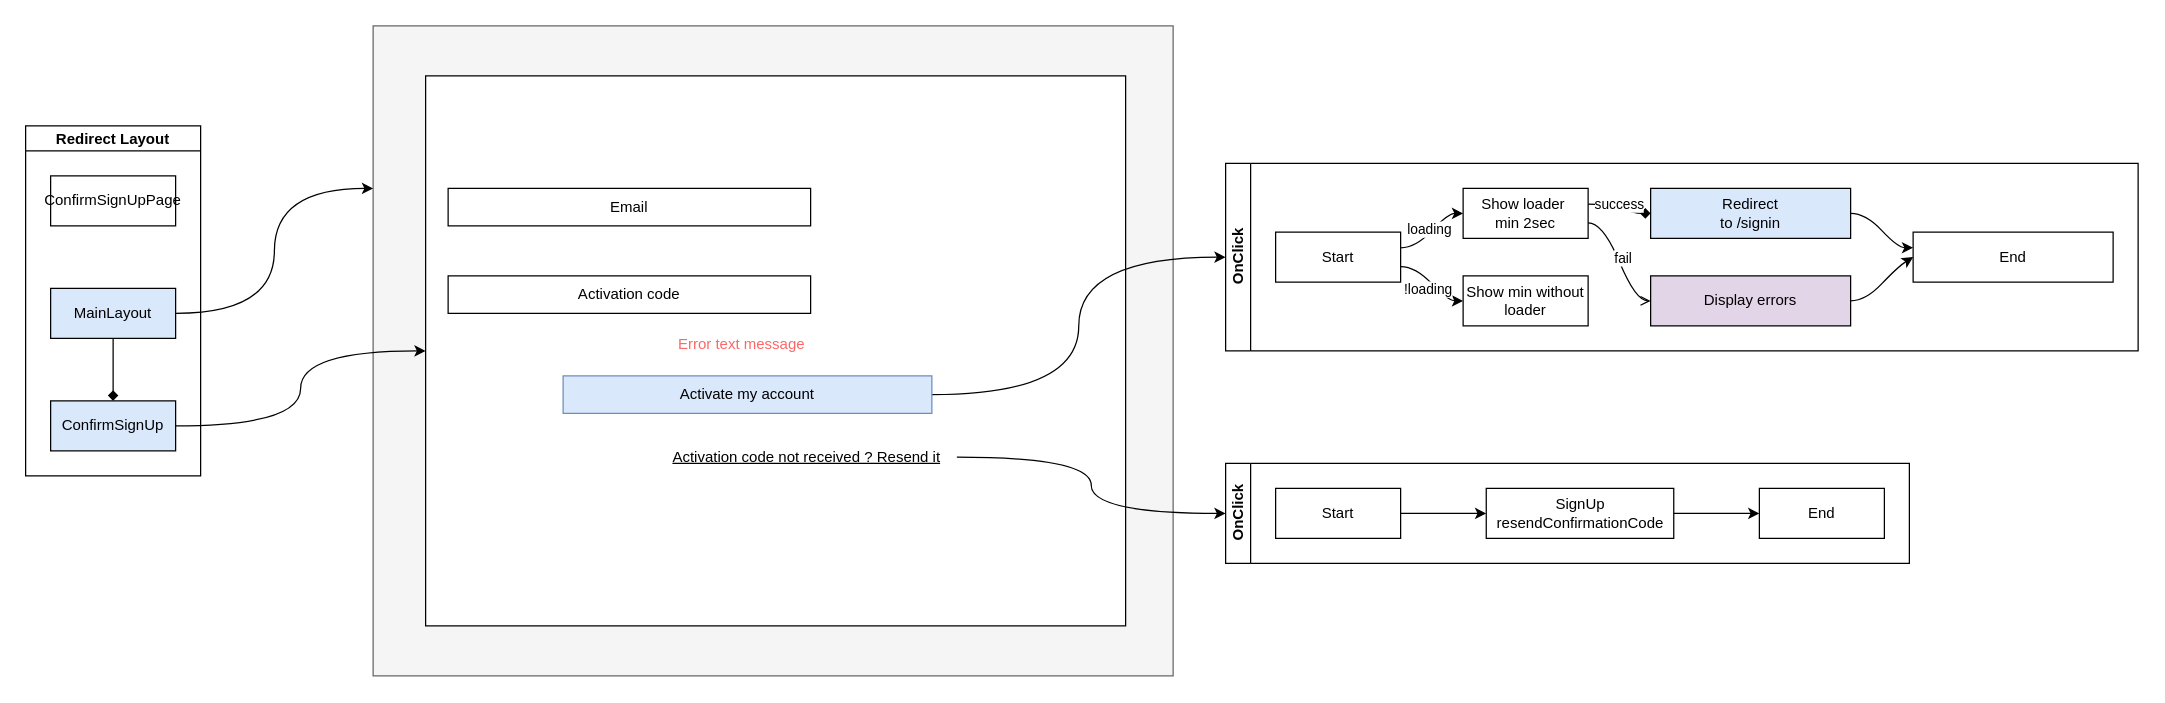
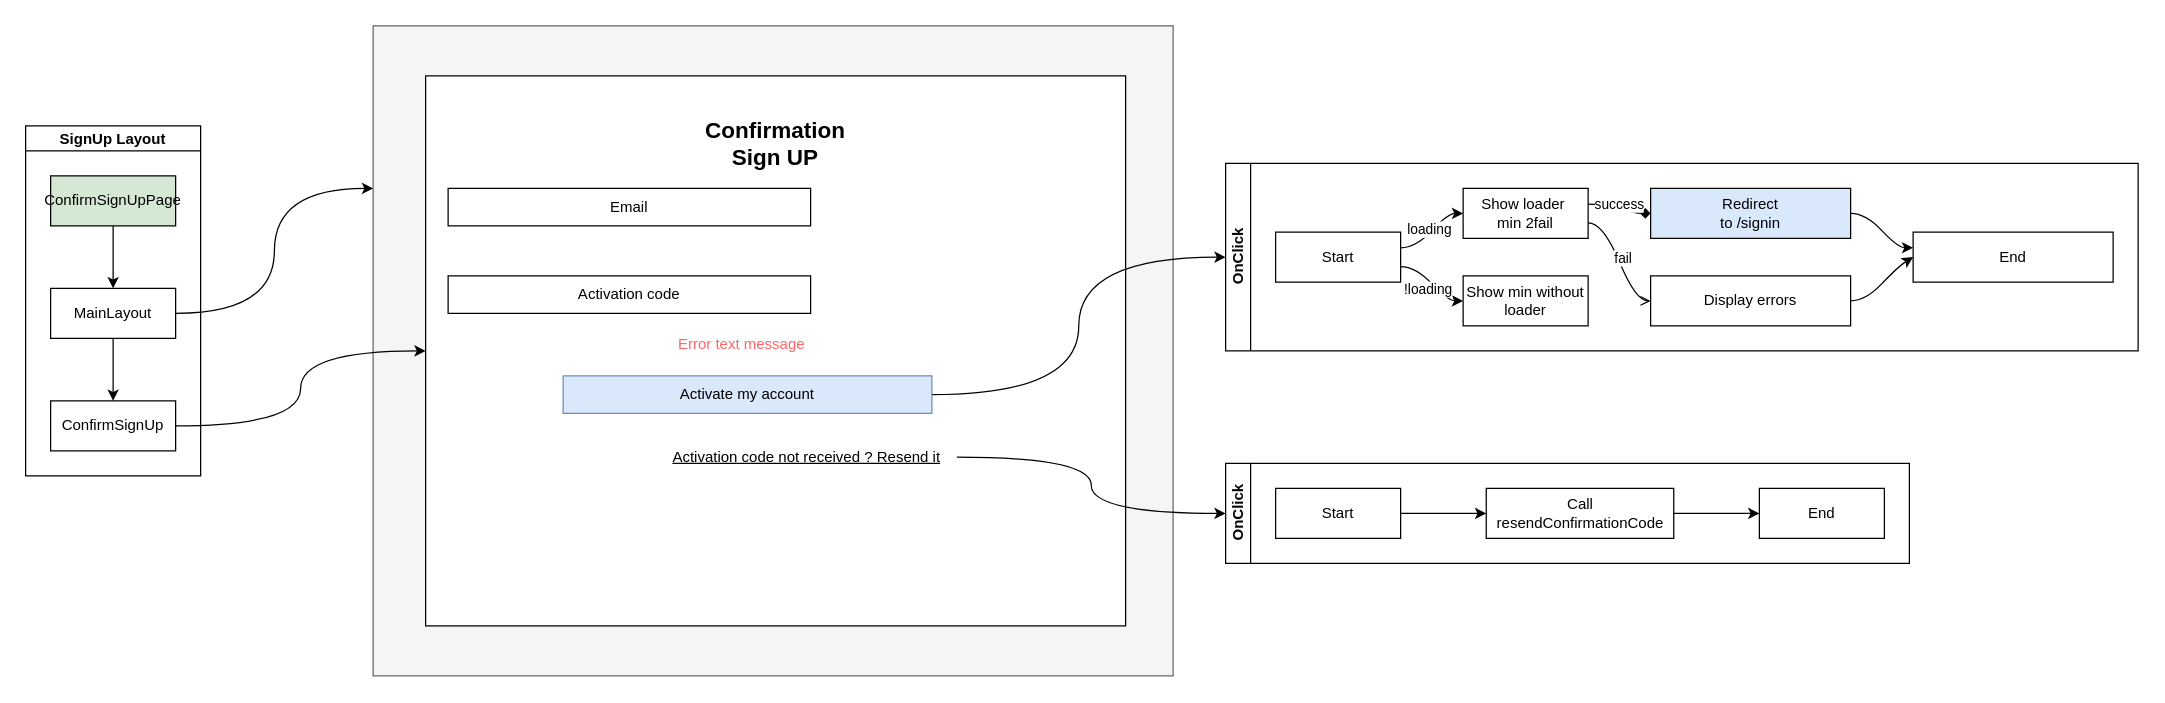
  <mxCell id="0" />
  <mxCell id="1" parent="0" />
  <mxCell id="2" value="" style="rounded=0;whiteSpace=wrap;html=1;fillColor=#f5f5f5;strokeColor=#666666;fontColor=#333333;" vertex="1" parent="1"><mxGeometry x="298" width="640" height="520" as="geometry" y="20" /></mxCell>
  <mxCell id="3" value="" style="rounded=0;whiteSpace=wrap;html=1;" parent="1" vertex="1"><mxGeometry x="340" y="60" width="560" height="440" as="geometry" /></mxCell>
  <mxCell id="4" value="Email" style="rounded=0;whiteSpace=wrap;html=1;" parent="1" vertex="1"><mxGeometry x="358" y="150" width="290" height="30" as="geometry" /></mxCell>
  <mxCell id="5" value="Activation code" style="rounded=0;whiteSpace=wrap;html=1;" parent="1" vertex="1"><mxGeometry x="358" y="220" width="290" height="30" as="geometry" /></mxCell>
  <mxCell id="6" value="&lt;font color=&quot;#ff6666&quot;&gt;Error text message&lt;/font&gt;" style="text;html=1;strokeColor=none;fillColor=none;align=center;verticalAlign=middle;whiteSpace=wrap;rounded=0;" parent="1" vertex="1"><mxGeometry x="538" y="260" width="110" height="30" as="geometry" /></mxCell>
- <mxCell id="8" value="Redirect Layout" style="swimlane;startSize=20;horizontal=1;childLayout=treeLayout;horizontalTree=0;resizable=0;containerType=tree;fontColor=#000000;" parent="1" vertex="1"><mxGeometry x="20" y="100" width="140" height="280" as="geometry" /></mxCell>
- <mxCell id="9" value="ConfirmSignUpPage" style="whiteSpace=wrap;html=1;fontColor=#000000;" parent="8" vertex="1"><mxGeometry x="20" y="40" width="100" height="40" as="geometry" /></mxCell>
- <mxCell id="10" value="MainLayout" style="whiteSpace=wrap;html=1;fontColor=#000000;fillColor=#dae8fc;" parent="8" vertex="1"><mxGeometry x="20" y="130" width="100" height="40" as="geometry" /></mxCell>
- <mxCell id="12" value="" style="edgeStyle=elbowEdgeStyle;elbow=vertical;html=1;rounded=0;fontColor=#000000;curved=1;endArrow=diamond;" parent="8" source="10" target="13" edge="1"><mxGeometry relative="1" as="geometry"><mxPoint x="-88" y="310" as="sourcePoint" /></mxGeometry></mxCell>
- <mxCell id="13" value="ConfirmSignUp" style="whiteSpace=wrap;html=1;fontColor=#000000;fillColor=#dae8fc;" parent="8" vertex="1"><mxGeometry x="20" y="220" width="100" height="40" as="geometry" /></mxCell>
+ <mxCell id="7" value="&lt;h2&gt;Confirmation Sign UP&lt;/h2&gt;" style="text;html=1;strokeColor=none;fillColor=none;align=center;verticalAlign=middle;whiteSpace=wrap;rounded=0;fontColor=#000000;" parent="1" vertex="1"><mxGeometry x="575" y="100" width="90" height="30" as="geometry" /></mxCell>
+ <mxCell id="8" value="SignUp Layout" style="swimlane;startSize=20;horizontal=1;childLayout=treeLayout;horizontalTree=0;resizable=0;containerType=tree;fontColor=#000000;" parent="1" vertex="1"><mxGeometry x="20" y="100" width="140" height="280" as="geometry" /></mxCell>
+ <mxCell id="9" value="ConfirmSignUpPage" style="whiteSpace=wrap;html=1;fontColor=#000000;fillColor=#d5e8d4;" parent="8" vertex="1"><mxGeometry x="20" y="40" width="100" height="40" as="geometry" /></mxCell>
+ <mxCell id="10" value="MainLayout" style="whiteSpace=wrap;html=1;fontColor=#000000;" parent="8" vertex="1"><mxGeometry x="20" y="130" width="100" height="40" as="geometry" /></mxCell>
+ <mxCell id="11" value="" style="edgeStyle=elbowEdgeStyle;elbow=vertical;html=1;rounded=0;fontColor=#000000;curved=1;" parent="8" source="9" target="10" edge="1"><mxGeometry relative="1" as="geometry" /></mxCell>
+ <mxCell id="12" value="" style="edgeStyle=elbowEdgeStyle;elbow=vertical;html=1;rounded=0;fontColor=#000000;curved=1;" parent="8" source="10" target="13" edge="1"><mxGeometry relative="1" as="geometry"><mxPoint x="-88" y="310" as="sourcePoint" /></mxGeometry></mxCell>
+ <mxCell id="13" value="ConfirmSignUp" style="whiteSpace=wrap;html=1;fontColor=#000000;" parent="8" vertex="1"><mxGeometry x="20" y="220" width="100" height="40" as="geometry" /></mxCell>
  <mxCell id="14" style="edgeStyle=orthogonalEdgeStyle;curved=1;html=1;entryX=0;entryY=0.5;entryDx=0;entryDy=0;" edge="1" parent="1" source="15" target="20"><mxGeometry relative="1" as="geometry" /></mxCell>
  <mxCell id="15" value="Activate my account" style="rounded=0;whiteSpace=wrap;html=1;fillColor=#dae8fc;strokeColor=#6c8ebf;" parent="1" vertex="1"><mxGeometry x="450" y="300" width="295" height="30" as="geometry" /></mxCell>
  <mxCell id="16" style="edgeStyle=orthogonalEdgeStyle;curved=1;html=1;entryX=0;entryY=0.5;entryDx=0;entryDy=0;" edge="1" parent="1" source="17" target="37"><mxGeometry relative="1" as="geometry" /></mxCell>
  <mxCell id="17" value="&lt;u&gt;Activation code not received ? Resend it&lt;/u&gt;" style="text;html=1;strokeColor=none;fillColor=none;align=center;verticalAlign=middle;whiteSpace=wrap;rounded=0;" parent="1" vertex="1"><mxGeometry x="525" y="350" width="240" height="30" as="geometry" /></mxCell>
  <mxCell id="18" style="edgeStyle=orthogonalEdgeStyle;html=1;exitX=1;exitY=0.5;exitDx=0;exitDy=0;entryX=0;entryY=0.5;entryDx=0;entryDy=0;curved=1;" edge="1" parent="1" source="13" target="3"><mxGeometry relative="1" as="geometry" /></mxCell>
  <mxCell id="19" style="edgeStyle=orthogonalEdgeStyle;html=1;entryX=0;entryY=0.25;entryDx=0;entryDy=0;curved=1;" edge="1" parent="1" source="10" target="2"><mxGeometry relative="1" as="geometry" /></mxCell>
  <mxCell id="20" value="OnClick" style="swimlane;html=1;startSize=20;horizontal=0;childLayout=flowLayout;flowOrientation=west;resizable=0;interRankCellSpacing=50;containerType=tree;fontColor=#000000;" vertex="1" parent="1"><mxGeometry x="980" y="130" width="730" height="150" as="geometry" /></mxCell>
  <mxCell id="21" value="Start" style="whiteSpace=wrap;html=1;fontColor=#000000;" vertex="1" parent="20"><mxGeometry x="40" y="55" width="100" height="40" as="geometry" /></mxCell>
- <mxCell id="22" value="Show loader&amp;nbsp;&lt;br&gt;min 2sec" style="whiteSpace=wrap;html=1;fontColor=#000000;" vertex="1" parent="20"><mxGeometry x="190" y="20" width="100" height="40" as="geometry" /></mxCell>
+ <mxCell id="22" value="Show loader&amp;nbsp;&lt;br&gt;min 2fail" style="whiteSpace=wrap;html=1;fontColor=#000000;" vertex="1" parent="20"><mxGeometry x="190" y="20" width="100" height="40" as="geometry" /></mxCell>
  <mxCell id="23" value="" style="html=1;curved=1;noEdgeStyle=1;orthogonal=1;fontColor=#000000;" edge="1" parent="20" source="21" target="22"><mxGeometry relative="1" as="geometry"><Array as="points"><mxPoint x="152" y="67.5" /><mxPoint x="178" y="40" /></Array></mxGeometry></mxCell>
  <mxCell id="24" value="loading" style="edgeLabel;html=1;align=center;verticalAlign=middle;resizable=0;points=[];fontColor=#000000;" vertex="1" connectable="0" parent="23"><mxGeometry x="-0.042" y="3" relative="1" as="geometry"><mxPoint as="offset" /></mxGeometry></mxCell>
  <mxCell id="25" value="Show min without loader" style="whiteSpace=wrap;html=1;fontColor=#000000;" vertex="1" parent="20"><mxGeometry x="190" y="90" width="100" height="40" as="geometry" /></mxCell>
  <mxCell id="26" value="" style="html=1;curved=1;noEdgeStyle=1;orthogonal=1;fontColor=#000000;" edge="1" parent="20" source="21" target="25"><mxGeometry relative="1" as="geometry"><Array as="points"><mxPoint x="152" y="82.5" /><mxPoint x="178" y="110" /></Array></mxGeometry></mxCell>
  <mxCell id="27" value="!loading" style="edgeLabel;html=1;align=center;verticalAlign=middle;resizable=0;points=[];fontColor=#000000;" vertex="1" connectable="0" parent="26"><mxGeometry x="-0.142" y="-1" relative="1" as="geometry"><mxPoint y="6" as="offset" /></mxGeometry></mxCell>
  <mxCell id="28" value="" style="html=1;curved=1;noEdgeStyle=1;orthogonal=1;fontColor=#000000;endArrow=diamond;" edge="1" parent="20" source="22" target="30"><mxGeometry relative="1" as="geometry"><Array as="points"><mxPoint x="302" y="32.5" /><mxPoint x="328" y="40" /></Array><mxPoint x="2220" y="956" as="sourcePoint" /></mxGeometry></mxCell>
  <mxCell id="29" value="success" style="edgeLabel;html=1;align=center;verticalAlign=middle;resizable=0;points=[];fontColor=#000000;" vertex="1" connectable="0" parent="28"><mxGeometry x="-0.042" y="3" relative="1" as="geometry"><mxPoint as="offset" /></mxGeometry></mxCell>
  <mxCell id="30" value="Redirect &lt;br&gt;to /signin" style="whiteSpace=wrap;html=1;fontColor=#000000;fillColor=#dae8fc;" vertex="1" parent="20"><mxGeometry x="340" y="20" width="160" height="40" as="geometry" /></mxCell>
  <mxCell id="31" value="" style="html=1;curved=1;noEdgeStyle=1;orthogonal=1;fontColor=#000000;endArrow=open;" edge="1" parent="20" source="22" target="34"><mxGeometry relative="1" as="geometry"><Array as="points"><mxPoint x="302" y="47.5" /><mxPoint x="328" y="110" /></Array><mxPoint x="1530" y="502.5" as="sourcePoint" /></mxGeometry></mxCell>
  <mxCell id="32" value="fail" style="edgeLabel;html=1;align=center;verticalAlign=middle;resizable=0;points=[];fontColor=#000000;" vertex="1" connectable="0" parent="31"><mxGeometry x="-0.042" y="3" relative="1" as="geometry"><mxPoint as="offset" /></mxGeometry></mxCell>
  <mxCell id="33" style="edgeStyle=orthogonalEdgeStyle;curved=1;html=1;entryX=0;entryY=0.5;entryDx=0;entryDy=0;noEdgeStyle=1;orthogonal=1;" edge="1" parent="20" source="34" target="36"><mxGeometry relative="1" as="geometry"><Array as="points"><mxPoint x="512" y="110" /><mxPoint x="538" y="82.5" /></Array></mxGeometry></mxCell>
- <mxCell id="34" value="Display errors" style="whiteSpace=wrap;html=1;fontColor=#000000;fillColor=#e1d5e7;" vertex="1" parent="20"><mxGeometry x="340" y="90" width="160" height="40" as="geometry" /></mxCell>
+ <mxCell id="34" value="Display errors" style="whiteSpace=wrap;html=1;fontColor=#000000;" vertex="1" parent="20"><mxGeometry x="340" y="90" width="160" height="40" as="geometry" /></mxCell>
  <mxCell id="35" value="" style="html=1;curved=1;noEdgeStyle=1;orthogonal=1;fontColor=#000000;" edge="1" target="36" source="30" parent="20"><mxGeometry relative="1" as="geometry"><Array as="points"><mxPoint x="512" y="40" /><mxPoint x="538" y="67.5" /></Array><mxPoint x="1130" y="202.5" as="sourcePoint" /></mxGeometry></mxCell>
  <mxCell id="36" value="End" style="whiteSpace=wrap;html=1;fontColor=#000000;" vertex="1" parent="20"><mxGeometry x="550" y="55" width="160" height="40" as="geometry" /></mxCell>
  <mxCell id="37" value="OnClick" style="swimlane;html=1;startSize=20;horizontal=0;childLayout=flowLayout;flowOrientation=west;resizable=0;interRankCellSpacing=50;containerType=tree;fontColor=#000000;" vertex="1" parent="1"><mxGeometry x="980" y="370" width="547" height="80" as="geometry" /></mxCell>
  <mxCell id="38" value="Start" style="whiteSpace=wrap;html=1;fontColor=#000000;" vertex="1" parent="37"><mxGeometry x="40" y="20" width="100" height="40" as="geometry" /></mxCell>
  <mxCell id="39" value="" style="edgeStyle=orthogonalEdgeStyle;curved=1;html=1;noEdgeStyle=1;orthogonal=1;" edge="1" parent="37" source="38" target="40"><mxGeometry relative="1" as="geometry"><Array as="points"><mxPoint x="152" y="40" /><mxPoint x="178" y="40" /></Array></mxGeometry></mxCell>
- <mxCell id="40" value="SignUp resendConfirmationCode" style="whiteSpace=wrap;html=1;fontColor=#000000;" vertex="1" parent="37"><mxGeometry x="208.5" y="20" width="150" height="40" as="geometry" /></mxCell>
+ <mxCell id="40" value="Call resendConfirmationCode" style="whiteSpace=wrap;html=1;fontColor=#000000;" vertex="1" parent="37"><mxGeometry x="208.5" y="20" width="150" height="40" as="geometry" /></mxCell>
  <mxCell id="41" value="" style="edgeStyle=orthogonalEdgeStyle;curved=1;html=1;noEdgeStyle=1;orthogonal=1;" edge="1" parent="37" source="40" target="42"><mxGeometry relative="1" as="geometry"><mxPoint x="1100" y="540" as="sourcePoint" /><Array as="points"><mxPoint x="389" y="40" /><mxPoint x="415" y="40" /></Array></mxGeometry></mxCell>
  <mxCell id="42" value="End" style="whiteSpace=wrap;html=1;fontColor=#000000;" vertex="1" parent="37"><mxGeometry x="427" y="20" width="100" height="40" as="geometry" /></mxCell>
